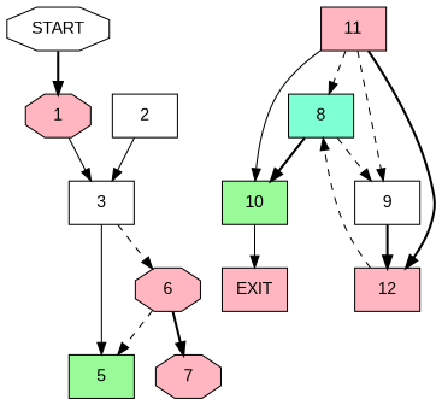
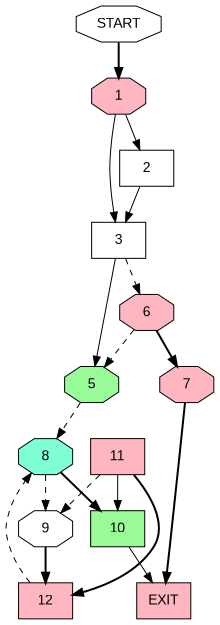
  digraph {
    fontname="Liberation Sans"
    node [fillcolor=lightpink fontname="Liberation Sans" shape=octagon style=filled]
    edge [fontname="Liberation Sans" style=bold]
    n1 [fillcolor=white label=START]
    1
    2 [fillcolor=white shape=box]
    3 [fillcolor=white shape=box]
    n5 [label=EXIT shape=box]
-   5 [fillcolor=palegreen shape=box]
+   5 [fillcolor=palegreen]
    6
-   8 [fillcolor=aquamarine shape=box]
+   8 [fillcolor=aquamarine]
    7
-   9 [fillcolor=white shape=box]
+   9 [fillcolor=white]
    10 [fillcolor=palegreen shape=box]
    12 [shape=box]
    11 [shape=box]
    n1 -> 1
+   1 -> 2 [style=solid]
    1 -> 3 [style=solid]
    2 -> 3 [style=solid]
    3 -> 5 [style=solid]
    3 -> 6 [style=dashed]
-   11 -> 8 [style=dashed]
+   5 -> 8 [style=dashed]
    6 -> 5 [style=dashed]
    6 -> 7
    8 -> 9 [style=dashed]
    8 -> 10
+   7 -> n5
    9 -> 12
    10 -> n5 [style=solid]
    12 -> 8 [style=dashed]
    11 -> 9 [style=dashed]
    11 -> 10 [style=solid]
    11 -> 12
  }
